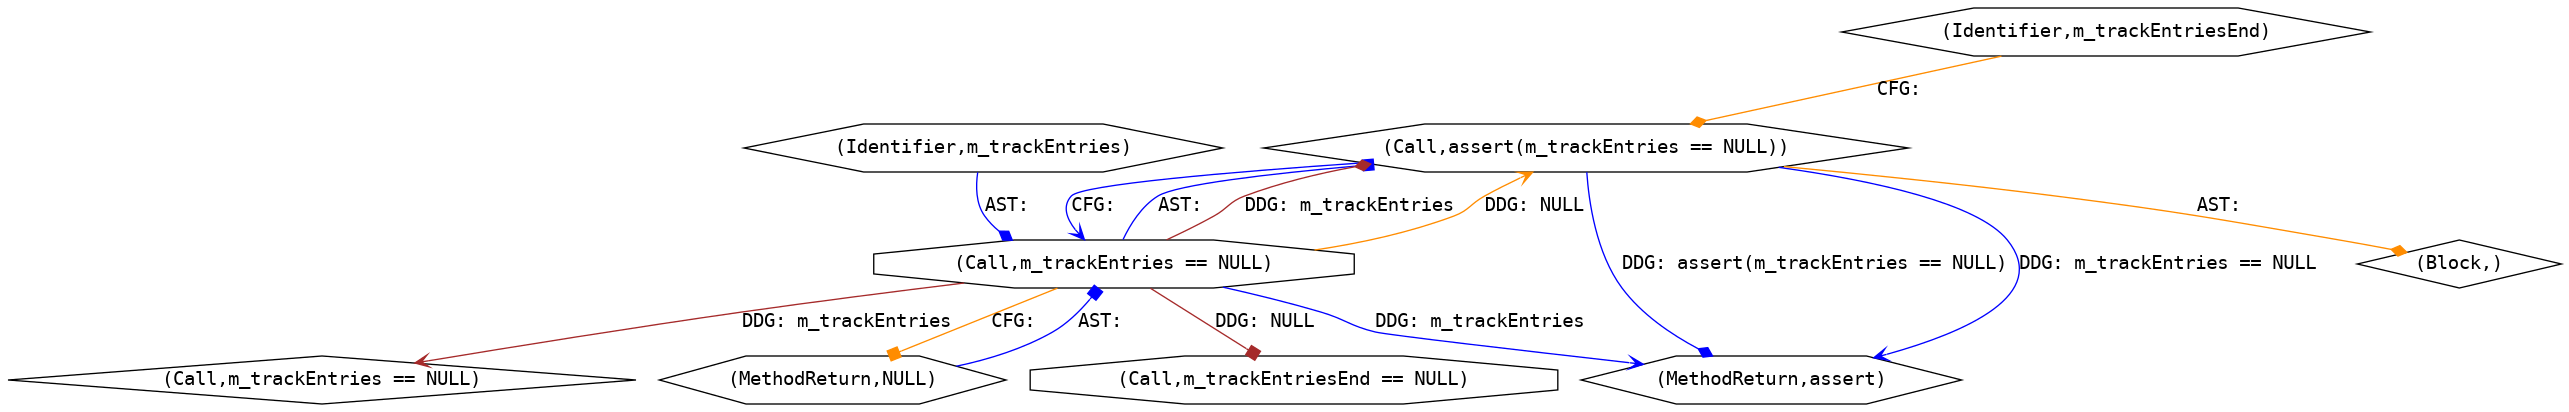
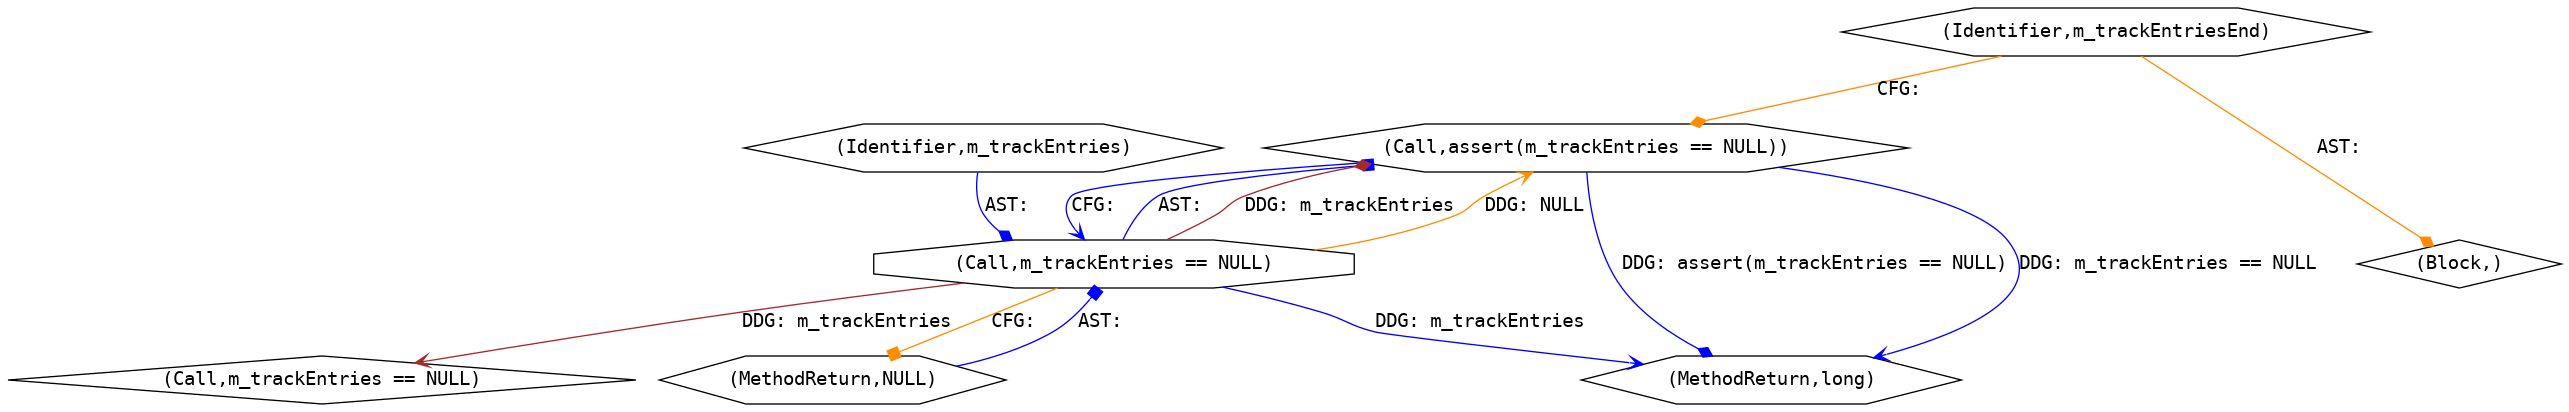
  digraph {
    fontname="DejaVu Sans Mono"
    node [fontname="DejaVu Sans Mono" shape=hexagon]
    edge [arrowhead=vee color=blue fontname="DejaVu Sans Mono"]
    n1 [label="(Call,assert(m_trackEntries == NULL))"]
    n2 [label="(Call,m_trackEntries == NULL)" shape=octagon]
-   n3 [label="(MethodReturn,assert)"]
+   n3 [label="(MethodReturn,long)"]
    n4 [label="(Block,)" shape=diamond]
    n5 [label="(Call,m_trackEntries == NULL)" shape=diamond]
    n6 [label="(MethodReturn,NULL)"]
-   n7 [label="(Call,m_trackEntriesEnd == NULL)" shape=octagon]
    n8 [label="(Identifier,m_trackEntries)"]
    n9 [label="(Identifier,m_trackEntriesEnd)"]
    n1 -> n2 [label="CFG: "]
    n1 -> n3 [arrowhead=diamond label="DDG: assert(m_trackEntries == NULL)"]
    n1 -> n3 [label="DDG: m_trackEntries == NULL"]
-   n1 -> n4 [arrowhead=diamond color=darkorange label="AST: "]
+   n9 -> n4 [arrowhead=diamond color=darkorange label="AST: "]
    n2 -> n1 [arrowhead=box label="AST: "]
    n2 -> n1 [arrowhead=diamond color=brown label="DDG: m_trackEntries"]
    n2 -> n1 [color=darkorange label="DDG: NULL"]
    n2 -> n3 [label="DDG: m_trackEntries"]
    n2 -> n5 [color=brown label="DDG: m_trackEntries"]
    n2 -> n6 [arrowhead=box color=darkorange label="CFG: "]
-   n2 -> n7 [arrowhead=box color=brown label="DDG: NULL"]
    n6 -> n2 [arrowhead=box label="AST: "]
    n8 -> n2 [arrowhead=diamond label="AST: "]
    n9 -> n1 [arrowhead=diamond color=darkorange label="CFG: "]
  }
